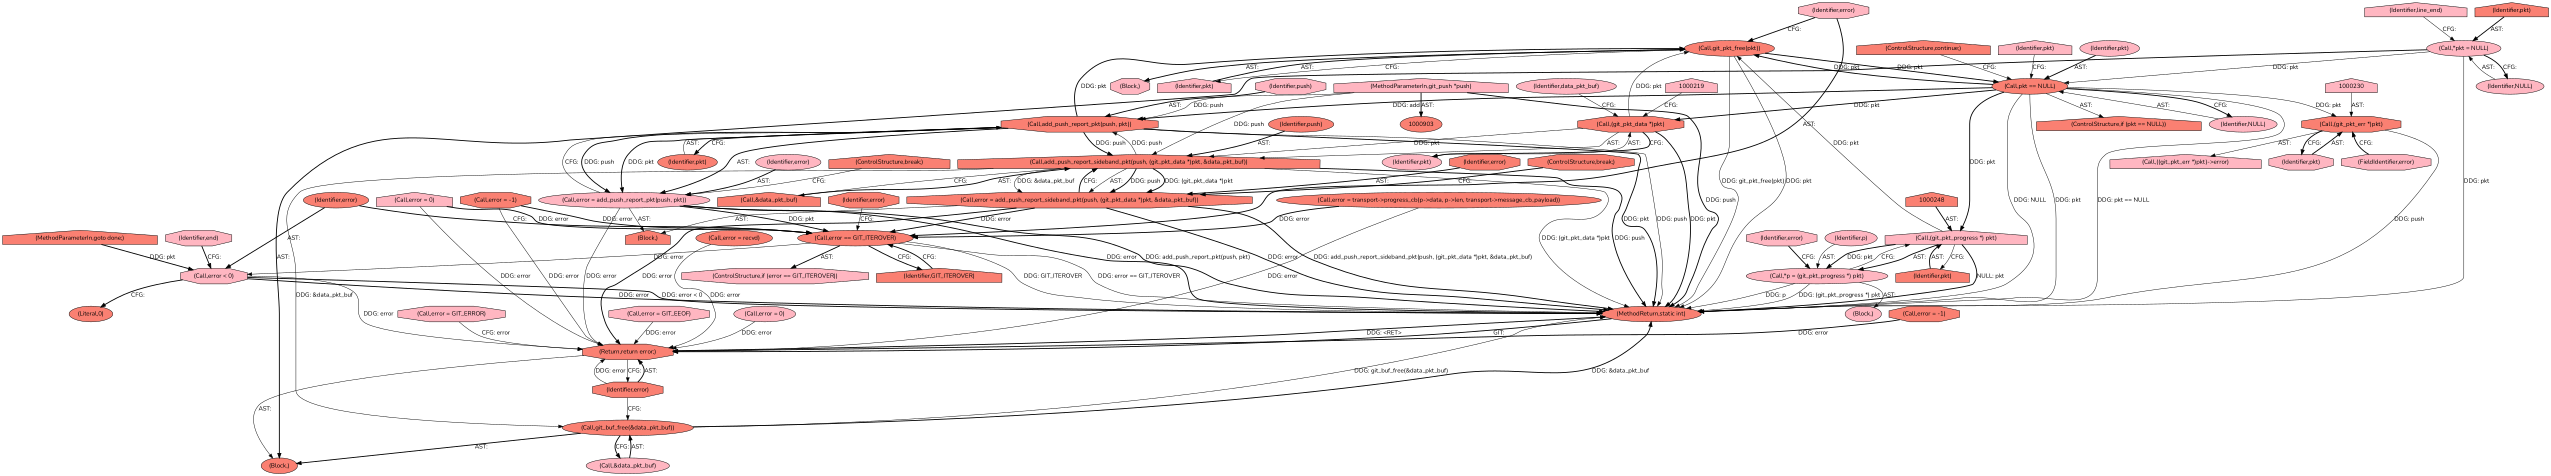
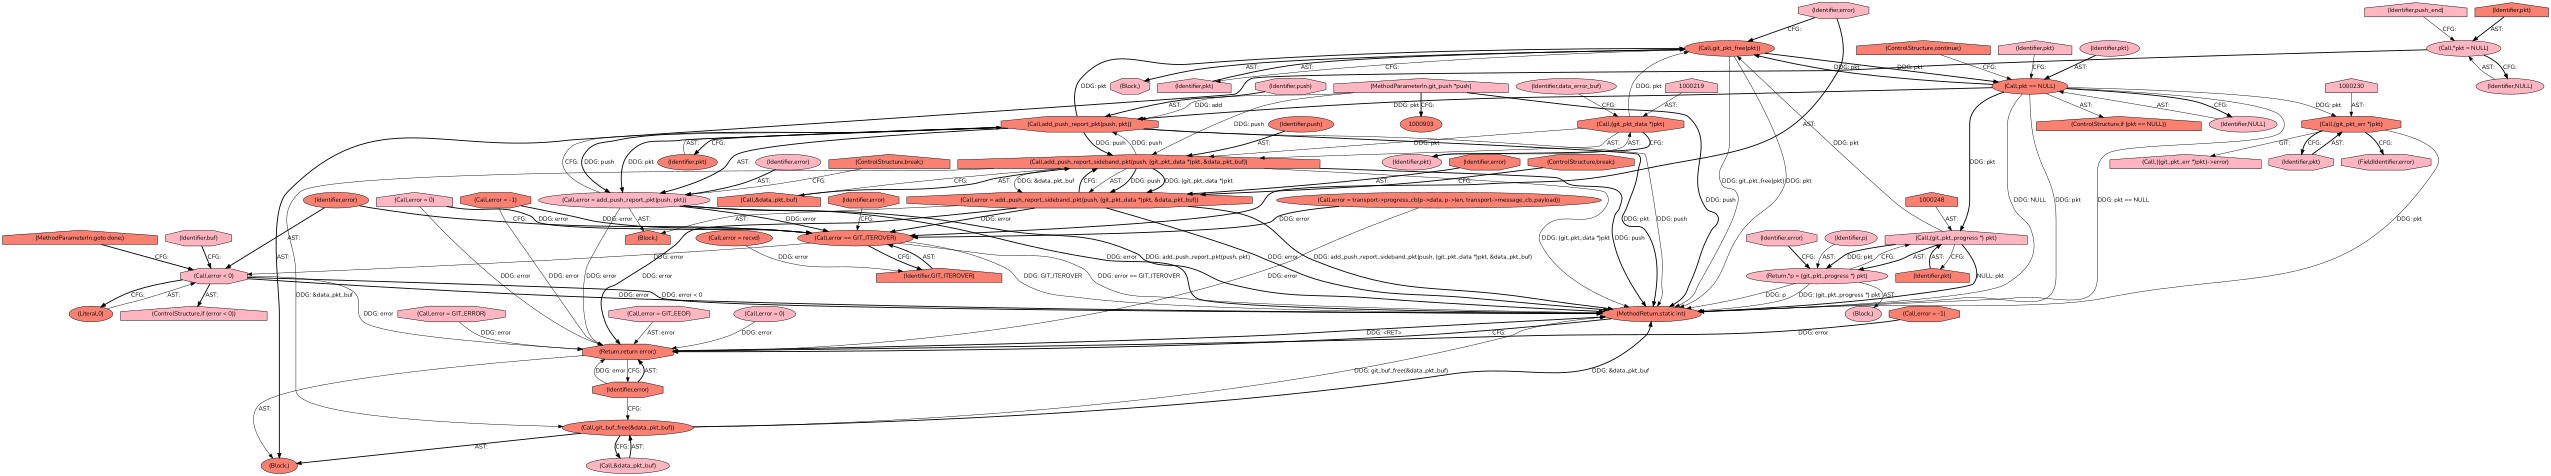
  digraph {
    fontname=Nunito
    node [fillcolor=salmon fontname=Nunito shape=ellipse style=filled]
    edge [fontname=Nunito style=bold]
    n1 [label="(Call,git_pkt_free(pkt))"]
    n2 [label="(Call,pkt == NULL)"]
    n3 [fillcolor=lightpink label="(Block,)" shape=octagon]
    n4 [label="(MethodReturn,static int)"]
    n5 [fillcolor=lightpink label="(Identifier,pkt)" shape=house]
    n6 [label="(Call,add_push_report_pkt(push, pkt))" shape=octagon]
    n7 [label="(Call,(git_pkt_data *)pkt)" shape=octagon]
    n8 [label="(Call,(git_pkt_err *)pkt)" shape=octagon]
    n9 [fillcolor=lightpink label="(Call,(git_pkt_progress *) pkt)" shape=house]
    n10 [label="(ControlStructure,if (pkt == NULL))" shape=house]
    n11 [fillcolor=lightpink label="(Identifier,NULL)"]
    n12 [label="(Return,return error;)" shape=octagon]
    n13 [label="(Call,add_push_report_sideband_pkt(push, (git_pkt_data *)pkt, &data_pkt_buf))" shape=house]
    n14 [fillcolor=lightpink label="(Call,error = add_push_report_pkt(push, pkt))"]
    n15 [label="(Identifier,pkt)"]
    n16 [label="(Call,error = add_push_report_sideband_pkt(push, (git_pkt_data *)pkt, &data_pkt_buf))" shape=octagon]
    n17 [label="(Call,git_buf_free(&data_pkt_buf))"]
    n18 [label="(Call,&data_pkt_buf)" shape=house]
    n19 [label="(Call,error == GIT_ITEROVER)"]
    n20 [label="(Block,)" shape=house]
    n21 [label="(Block,)"]
    n22 [fillcolor=lightpink label="(Call,&data_pkt_buf)"]
    n23 [fillcolor=lightpink label="(MethodParameterIn,git_push *push)" shape=house]
    n24 [label=1000903]
    n25 [fillcolor=lightpink label="(Identifier,pkt)"]
    n26 [fillcolor=lightpink label="(Identifier,pkt)" shape=octagon]
    n27 [fillcolor=lightpink label="(Call,((git_pkt_err *)pkt)->error)" shape=house]
-   n28 [fillcolor=lightpink label="(Call,*p = (git_pkt_progress *) pkt)"]
+   n28 [fillcolor=lightpink label="(Return,*p = (git_pkt_progress *) pkt)"]
    n29 [label="(Identifier,pkt)" shape=house]
    n30 [fillcolor=lightpink label="(Block,)"]
    n31 [fillcolor=lightpink label="(Call,*pkt = NULL)"]
    n32 [fillcolor=lightpink label="(Identifier,NULL)"]
    n33 [fillcolor=lightpink label="(Call,error < 0)" shape=octagon]
    n34 [label="(Identifier,GIT_ITEROVER)" shape=house]
-   n35 [fillcolor=lightpink label="(ControlStructure,if (error == GIT_ITEROVER))" shape=octagon]
    n36 [label="(Identifier,error)" shape=octagon]
+   n37 [fillcolor=lightpink label="(ControlStructure,if (error < 0))" shape=house]
    n38 [label="(Literal,0)"]
-   n39 [fillcolor=lightpink label="(Identifier,end)" shape=octagon]
+   n39 [fillcolor=lightpink label="(Identifier,buf)" shape=octagon]
    n40 [label="(MethodParameterIn,goto done;)" shape=house]
    n41 [fillcolor=lightpink label="(Identifier,push)" shape=octagon]
    n42 [fillcolor=lightpink label="(Call,error = GIT_EEOF)" shape=octagon]
    n43 [fillcolor=lightpink label="(Identifier,error)"]
    n44 [fillcolor=lightpink label="(Call,error = 0)"]
    n45 [fillcolor=lightpink label="(Call,error = 0)" shape=house]
    n46 [fillcolor=lightpink label="(Identifier,pkt)" shape=house]
    n47 [label="(Identifier,error)"]
    n48 [fillcolor=lightpink label="(Identifier,error)" shape=octagon]
    n49 [label="(Identifier,push)"]
    n50 [label="(Call,error = transport->progress_cb(p->data, p->len, transport->message_cb_payload))"]
    n51 [label="(Call,error = -1)" shape=octagon]
    n52 [label="(ControlStructure,break;)" shape=house]
    n53 [fillcolor=lightpink label="(Identifier,pkt)"]
    n54 [label="(Call,error = -1)" shape=octagon]
    n55 [fillcolor=lightpink label="(Call,error = GIT_ERROR)" shape=octagon]
    n56 [label="(Identifier,error)" shape=octagon]
-   n57 [fillcolor=lightpink label="(Identifier,line_end)" shape=house]
+   n57 [fillcolor=lightpink label="(Identifier,push_end)" shape=house]
    n58 [label="(Call,error = recvd)"]
    n59 [label="(Identifier,pkt)" shape=house]
    n60 [label="(ControlStructure,break;)" shape=octagon]
    n61 [fillcolor=lightpink label="(FieldIdentifier,error)" shape=octagon]
    n62 [label="(Identifier,error)" shape=octagon]
    n63 [fillcolor=lightpink label="(Identifier,p)"]
-   n64 [fillcolor=lightpink label="(Identifier,data_pkt_buf)"]
+   n64 [fillcolor=lightpink label="(Identifier,data_error_buf)"]
    n65 [label="(ControlStructure,continue;)" shape=house]
    n66 [fillcolor=lightpink label="(Identifier,error)" shape=octagon]
    1000219 [fillcolor=lightpink shape=house]
    1000230 [fillcolor=lightpink shape=house]
    1000248 [shape=house]
    n1 -> n2 [label="DDG: pkt"]
    n1 -> n3 [label="AST: "]
    n1 -> n4 [label="DDG: git_pkt_free(pkt)" style=solid]
    n1 -> n4 [label="DDG: pkt" style=solid]
    n1 -> n5 [label="CFG: " style=solid]
    n2 -> n1 [label="DDG: pkt"]
    n2 -> n4 [label="DDG: NULL" style=solid]
    n2 -> n4 [label="DDG: pkt" style=solid]
    n2 -> n4 [label="DDG: pkt == NULL" style=solid]
-   n2 -> n6 [label="DDG: add"]
-   n2 -> n7 [label="DDG: pkt"]
+   n2 -> n6 [label="DDG: pkt"]
    n2 -> n8 [label="DDG: pkt" style=solid]
    n2 -> n9 [label="DDG: pkt"]
    n2 -> n10 [label="AST: " style=solid]
    n2 -> n11 [label="CFG: "]
-   n4 -> n12 [label="GIT: "]
+   n4 -> n12 [label="CFG: "]
    n5 -> n1 [label="AST: "]
    n6 -> n1 [label="DDG: pkt"]
    n6 -> n4 [label="DDG: pkt"]
    n6 -> n4 [label="DDG: push" style=solid]
    n6 -> n13 [label="DDG: push"]
    n6 -> n14 [label="AST: "]
    n6 -> n14 [label="DDG: push"]
    n6 -> n14 [label="DDG: pkt"]
    n6 -> n15 [label="CFG: "]
    n7 -> n1 [label="DDG: pkt" style=solid]
-   n7 -> n4 [label="DDG: pkt"]
    n7 -> n13 [label="AST: " style=solid]
    n7 -> n13 [label="DDG: pkt" style=solid]
    n7 -> n25 [label="CFG: "]
-   n8 -> n4 [label="DDG: push" style=solid]
+   n8 -> n4 [label="DDG: pkt" style=solid]
    n8 -> n26 [label="CFG: "]
-   n8 -> n27 [label="AST: " style=solid]
+   n8 -> n27 [label="GIT: " style=solid]
    n9 -> n1 [label="DDG: pkt" style=solid]
    n9 -> n4 [label="NULL: pkt"]
    n9 -> n28 [label="AST: "]
    n9 -> n28 [label="DDG: pkt"]
    n9 -> n29 [label="CFG: " style=solid]
    n11 -> n2 [label="AST: " style=solid]
    n12 -> n4 [label="DDG: <RET>"]
    n12 -> n21 [label="AST: " style=solid]
    n12 -> n36 [label="CFG: " style=solid]
    n13 -> n4 [label="DDG: push"]
    n13 -> n4 [label="DDG: (git_pkt_data *)pkt" style=solid]
    n13 -> n6 [label="DDG: push" style=solid]
    n13 -> n16 [label="AST: " style=solid]
    n13 -> n16 [label="DDG: push"]
    n13 -> n16 [label="DDG: (git_pkt_data *)pkt"]
    n13 -> n16 [label="DDG: &data_pkt_buf" style=solid]
    n13 -> n17 [label="DDG: &data_pkt_buf" style=solid]
    n13 -> n18 [label="CFG: " style=solid]
    n14 -> n4 [label="DDG: error"]
    n14 -> n4 [label="DDG: add_push_report_pkt(push, pkt)"]
    n14 -> n6 [label="CFG: " style=solid]
    n14 -> n12 [label="DDG: error" style=solid]
-   n14 -> n19 [label="DDG: pkt"]
+   n14 -> n19 [label="DDG: error"]
    n14 -> n20 [label="AST: " style=solid]
    n15 -> n6 [label="AST: " style=solid]
    n16 -> n4 [label="DDG: add_push_report_sideband_pkt(push, (git_pkt_data *)pkt, &data_pkt_buf)"]
    n16 -> n4 [label="DDG: error"]
    n16 -> n12 [label="DDG: error"]
    n16 -> n13 [label="CFG: "]
    n16 -> n19 [label="DDG: error"]
    n16 -> n20 [label="AST: " style=solid]
    n17 -> n4 [label="DDG: git_buf_free(&data_pkt_buf)" style=solid]
    n17 -> n4 [label="DDG: &data_pkt_buf"]
    n17 -> n21 [label="AST: "]
    n17 -> n22 [label="CFG: "]
    n18 -> n13 [label="AST: "]
    n19 -> n4 [label="DDG: GIT_ITEROVER" style=solid]
    n19 -> n4 [label="DDG: error == GIT_ITEROVER" style=solid]
    n19 -> n33 [label="DDG: error" style=solid]
    n19 -> n34 [label="CFG: "]
-   n19 -> n35 [label="AST: "]
    n22 -> n17 [label="AST: "]
    n23 -> n4 [label="DDG: push"]
-   n23 -> n6 [label="DDG: push" style=solid]
+   n23 -> n6 [label="DDG: add" style=solid]
    n23 -> n13 [label="DDG: push" style=solid]
-   n23 -> n24 [label="AST: "]
+   n23 -> n24 [label="CFG: "]
    n25 -> n7 [label="AST: " style=solid]
    n26 -> n8 [label="AST: "]
    n28 -> n4 [label="DDG: p" style=solid]
    n28 -> n4 [label="DDG: (git_pkt_progress *) pkt" style=solid]
    n28 -> n9 [label="CFG: " style=solid]
    n28 -> n30 [label="AST: " style=solid]
    n29 -> n9 [label="AST: "]
-   n31 -> n2 [label="DDG: pkt" style=solid]
-   n31 -> n4 [label="DDG: pkt" style=solid]
    n31 -> n21 [label="AST: "]
    n31 -> n32 [label="CFG: "]
    n32 -> n31 [label="AST: " style=solid]
    n33 -> n4 [label="DDG: error"]
    n33 -> n4 [label="DDG: error < 0"]
    n33 -> n12 [label="DDG: error" style=solid]
+   n33 -> n37 [label="AST: "]
    n33 -> n38 [label="CFG: "]
-   n34 -> n19 [label="CFG: "]
+   n34 -> n19 [label="AST: "]
    n36 -> n12 [label="AST: "]
    n36 -> n12 [label="DDG: error" style=solid]
    n36 -> n17 [label="CFG: " style=solid]
+   n38 -> n33 [label="AST: " style=solid]
    n39 -> n33 [label="CFG: "]
-   n40 -> n33 [label="DDG: pkt"]
+   n40 -> n33 [label="CFG: "]
    n41 -> n6 [label="AST: "]
-   n42 -> n12 [label="DDG: error" style=solid]
+   n42 -> n12 [label="AST: error" style=solid]
    n43 -> n14 [label="AST: "]
    n44 -> n12 [label="DDG: error" style=solid]
    n45 -> n12 [label="DDG: error" style=solid]
    n45 -> n19 [label="DDG: error"]
    n46 -> n2 [label="CFG: " style=solid]
    n47 -> n19 [label="CFG: "]
    n47 -> n33 [label="AST: "]
    n48 -> n28 [label="CFG: "]
    n49 -> n13 [label="AST: "]
    n50 -> n12 [label="DDG: error" style=solid]
    n50 -> n19 [label="DDG: error"]
    n51 -> n12 [label="DDG: error"]
    n52 -> n14 [label="CFG: " style=solid]
    n53 -> n2 [label="AST: "]
    n54 -> n12 [label="DDG: error" style=solid]
    n54 -> n19 [label="DDG: error"]
-   n55 -> n12 [label="CFG: error" style=solid]
+   n55 -> n12 [label="DDG: error" style=solid]
    n56 -> n16 [label="AST: "]
    n57 -> n31 [label="CFG: " style=solid]
-   n58 -> n12 [label="DDG: error" style=solid]
+   n58 -> n34 [label="DDG: error" style=solid]
    n59 -> n31 [label="AST: "]
    n60 -> n16 [label="CFG: "]
-   n61 -> n8 [label="CFG: "]
+   n8 -> n61 [label="CFG: "]
    n62 -> n19 [label="CFG: " style=solid]
    n63 -> n28 [label="AST: " style=solid]
    n64 -> n7 [label="CFG: " style=solid]
    n65 -> n2 [label="CFG: " style=solid]
    n66 -> n1 [label="CFG: "]
    n66 -> n19 [label="AST: "]
-   1000219 -> n7 [label="CFG: " style=solid]
+   1000219 -> n7 [label="AST: " style=solid]
    1000230 -> n8 [label="AST: " style=solid]
-   1000248 -> n9 [label="AST: "]
+   1000248 -> n9 [label="AST: " style=solid]
  }
